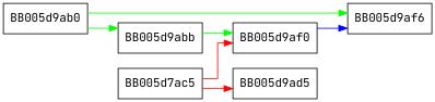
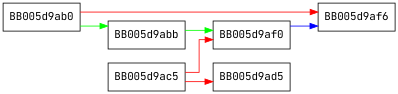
  digraph {
    fontname="JetBrains Mono"
    rankdir=LR
    splines=ortho
    node [fontname="JetBrains Mono" shape=box]
    edge [color=green fontname="JetBrains Mono"]
    BB005d9ab0
    BB005d9af6
    BB005d9abb
    BB005d9af0
-   BB005d9ac5 [label=BB005d7ac5]
+   BB005d9ac5
    BB005d9ad5
-   BB005d9ab0 -> BB005d9af6
+   BB005d9ab0 -> BB005d9af6 [color=red]
    BB005d9ab0 -> BB005d9abb
    BB005d9abb -> BB005d9af0
    BB005d9af0 -> BB005d9af6 [color=blue]
    BB005d9ac5 -> BB005d9af0 [color=red]
    BB005d9ac5 -> BB005d9ad5 [color=red]
  }
